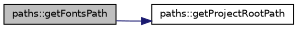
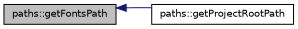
  digraph {
    rankdir=LR
    node [color=black fontname=Helvetica fontsize=10 shape=record]
    n1 [fillcolor=grey75 fontcolor=black height=0.2 label="paths::getFontsPath" style=filled width=0.4]
    n2 [height=0.2 label="paths::getProjectRootPath" width=0.4]
-   n1 -> n2 [color=midnightblue fontname=Helvetica fontsize=10 labelfontname=Helvetica labelfontsize=10 style=solid]
+   n2 -> n1 [color=midnightblue fontname=Helvetica fontsize=10 labelfontname=Helvetica labelfontsize=10 style=solid]
  }
